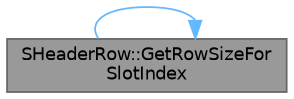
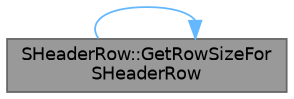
  digraph {
    rankdir=LR
-   n1 [color=gray40 fillcolor=grey60 fontcolor=black fontname=Helvetica fontsize=10 height=0.2 label="SHeaderRow::GetRowSizeFor\lSlotIndex" shape=box style=filled width=0.4]
+   n1 [color=gray40 fillcolor=grey60 fontcolor=black fontname=Helvetica fontsize=10 height=0.2 label="SHeaderRow::GetRowSizeFor\lSHeaderRow" shape=box style=filled width=0.4]
    n1 -> n1 [color=steelblue1 fontname=Helvetica fontsize=10 labelfontname=Helvetica labelfontsize=10 style=solid]
  }
